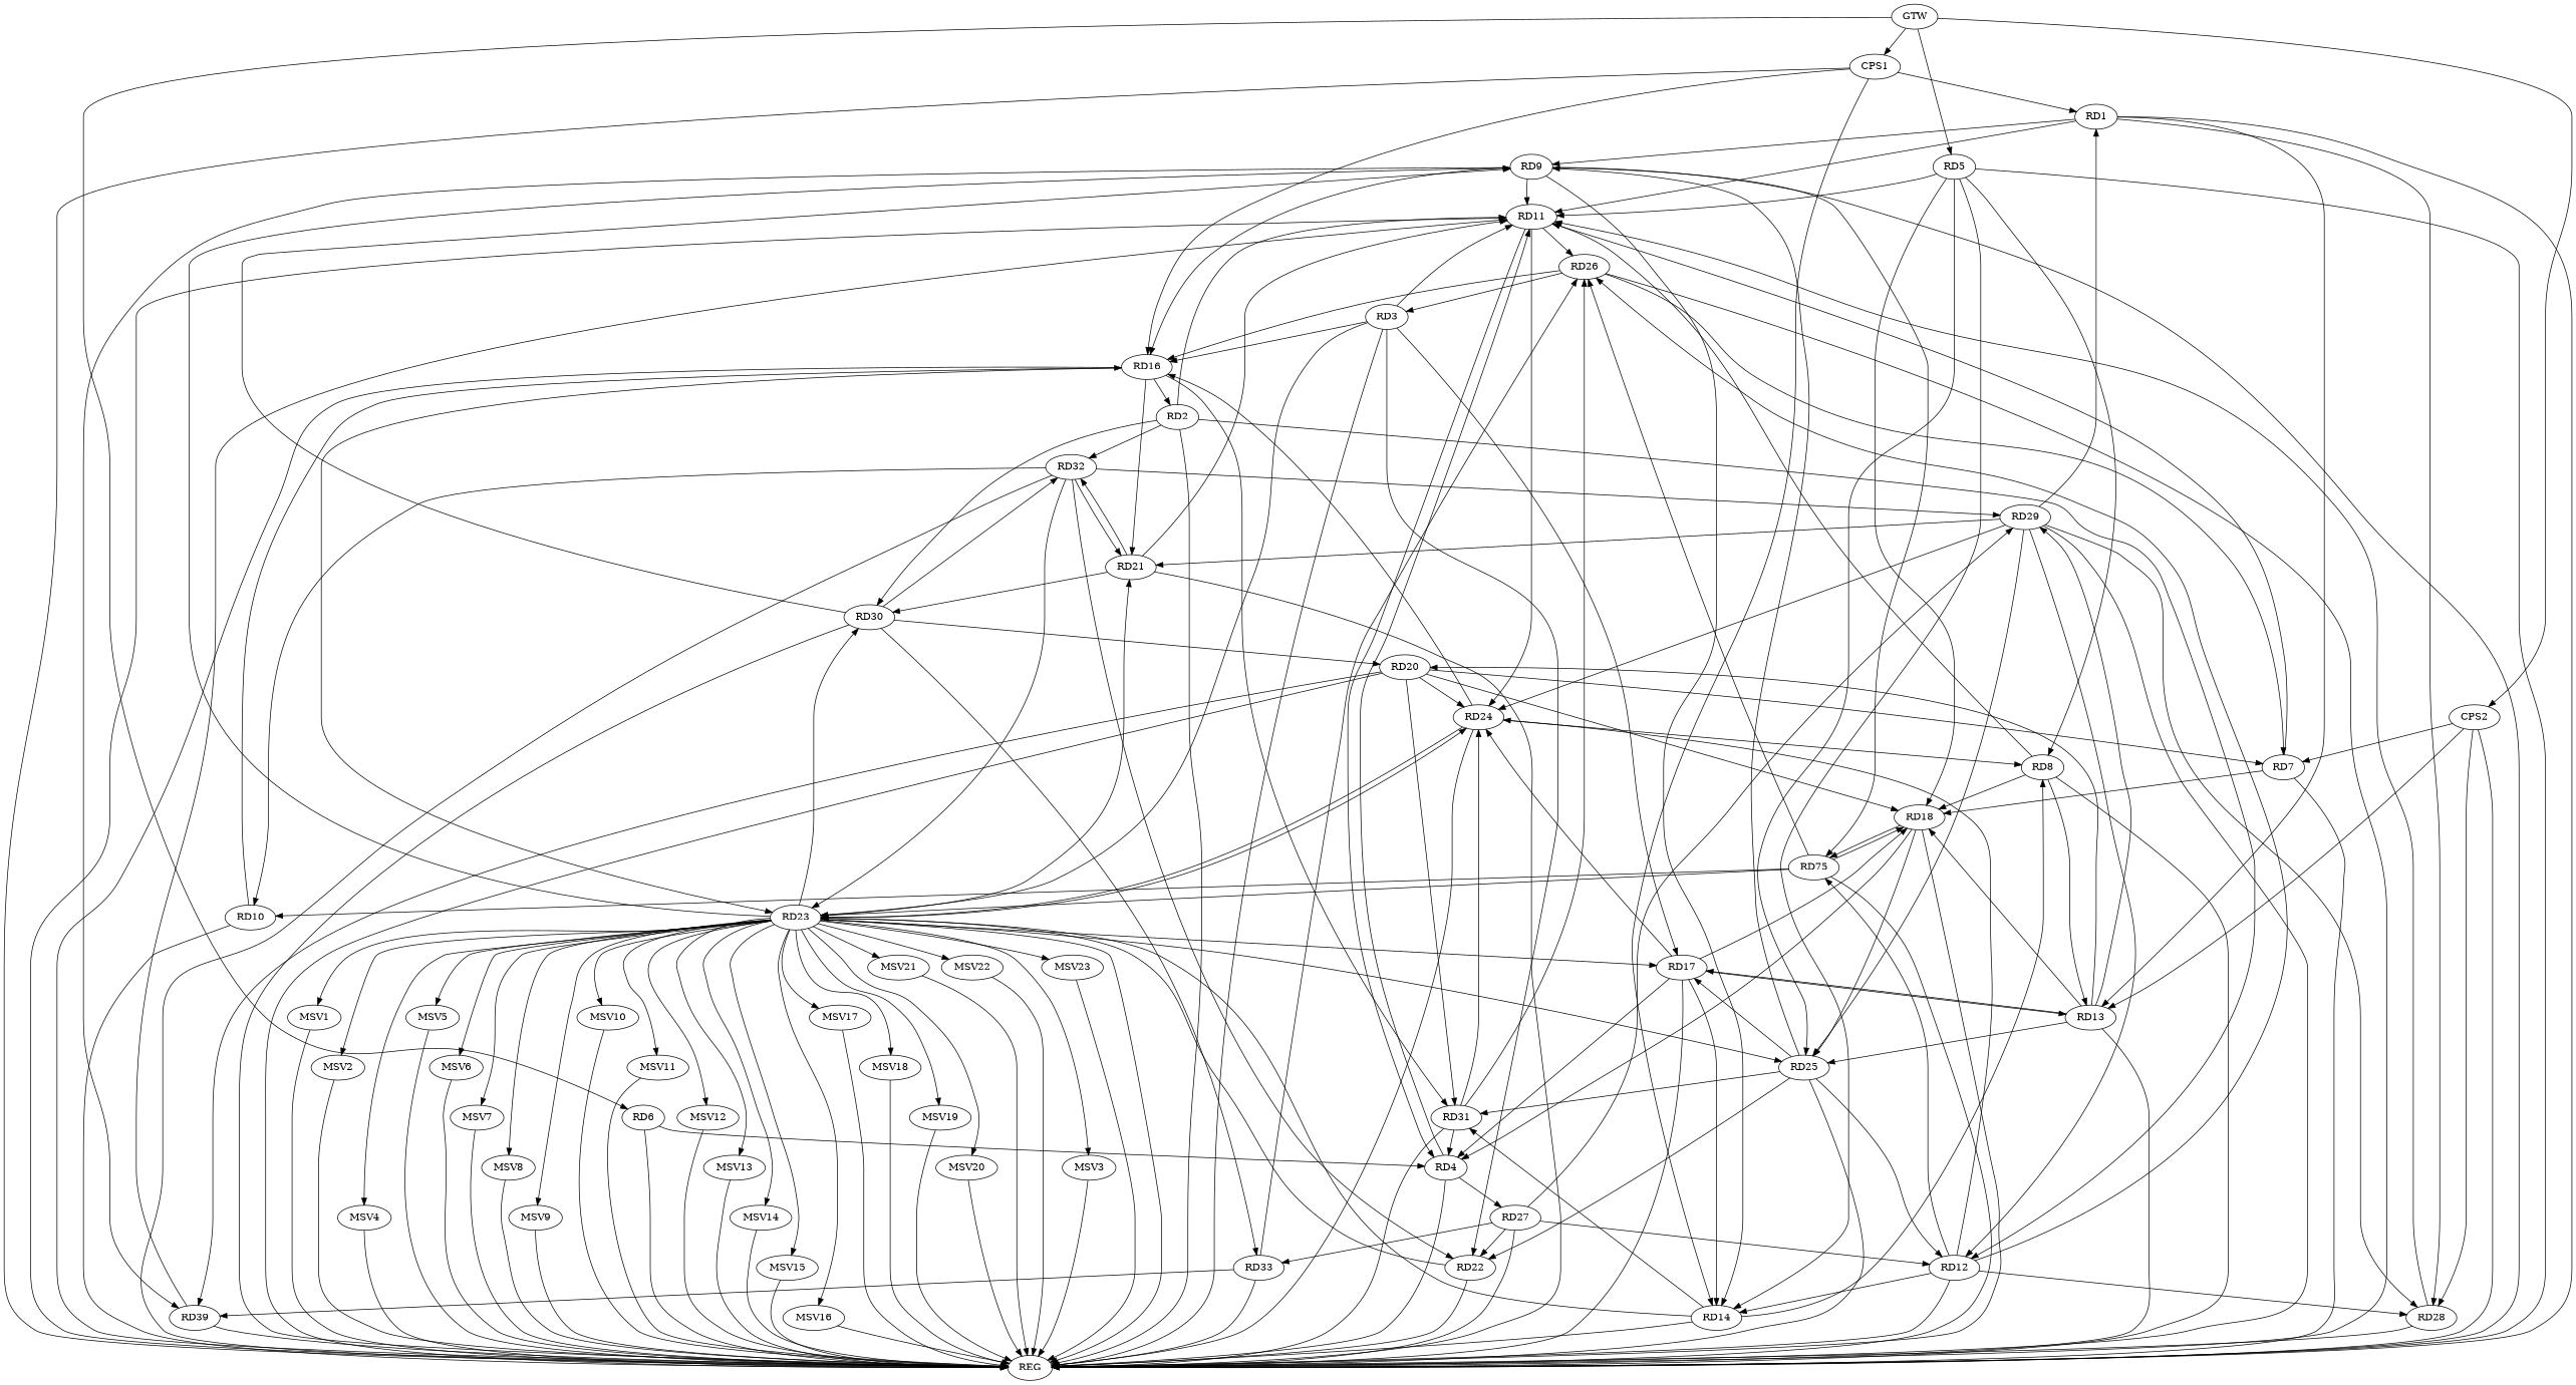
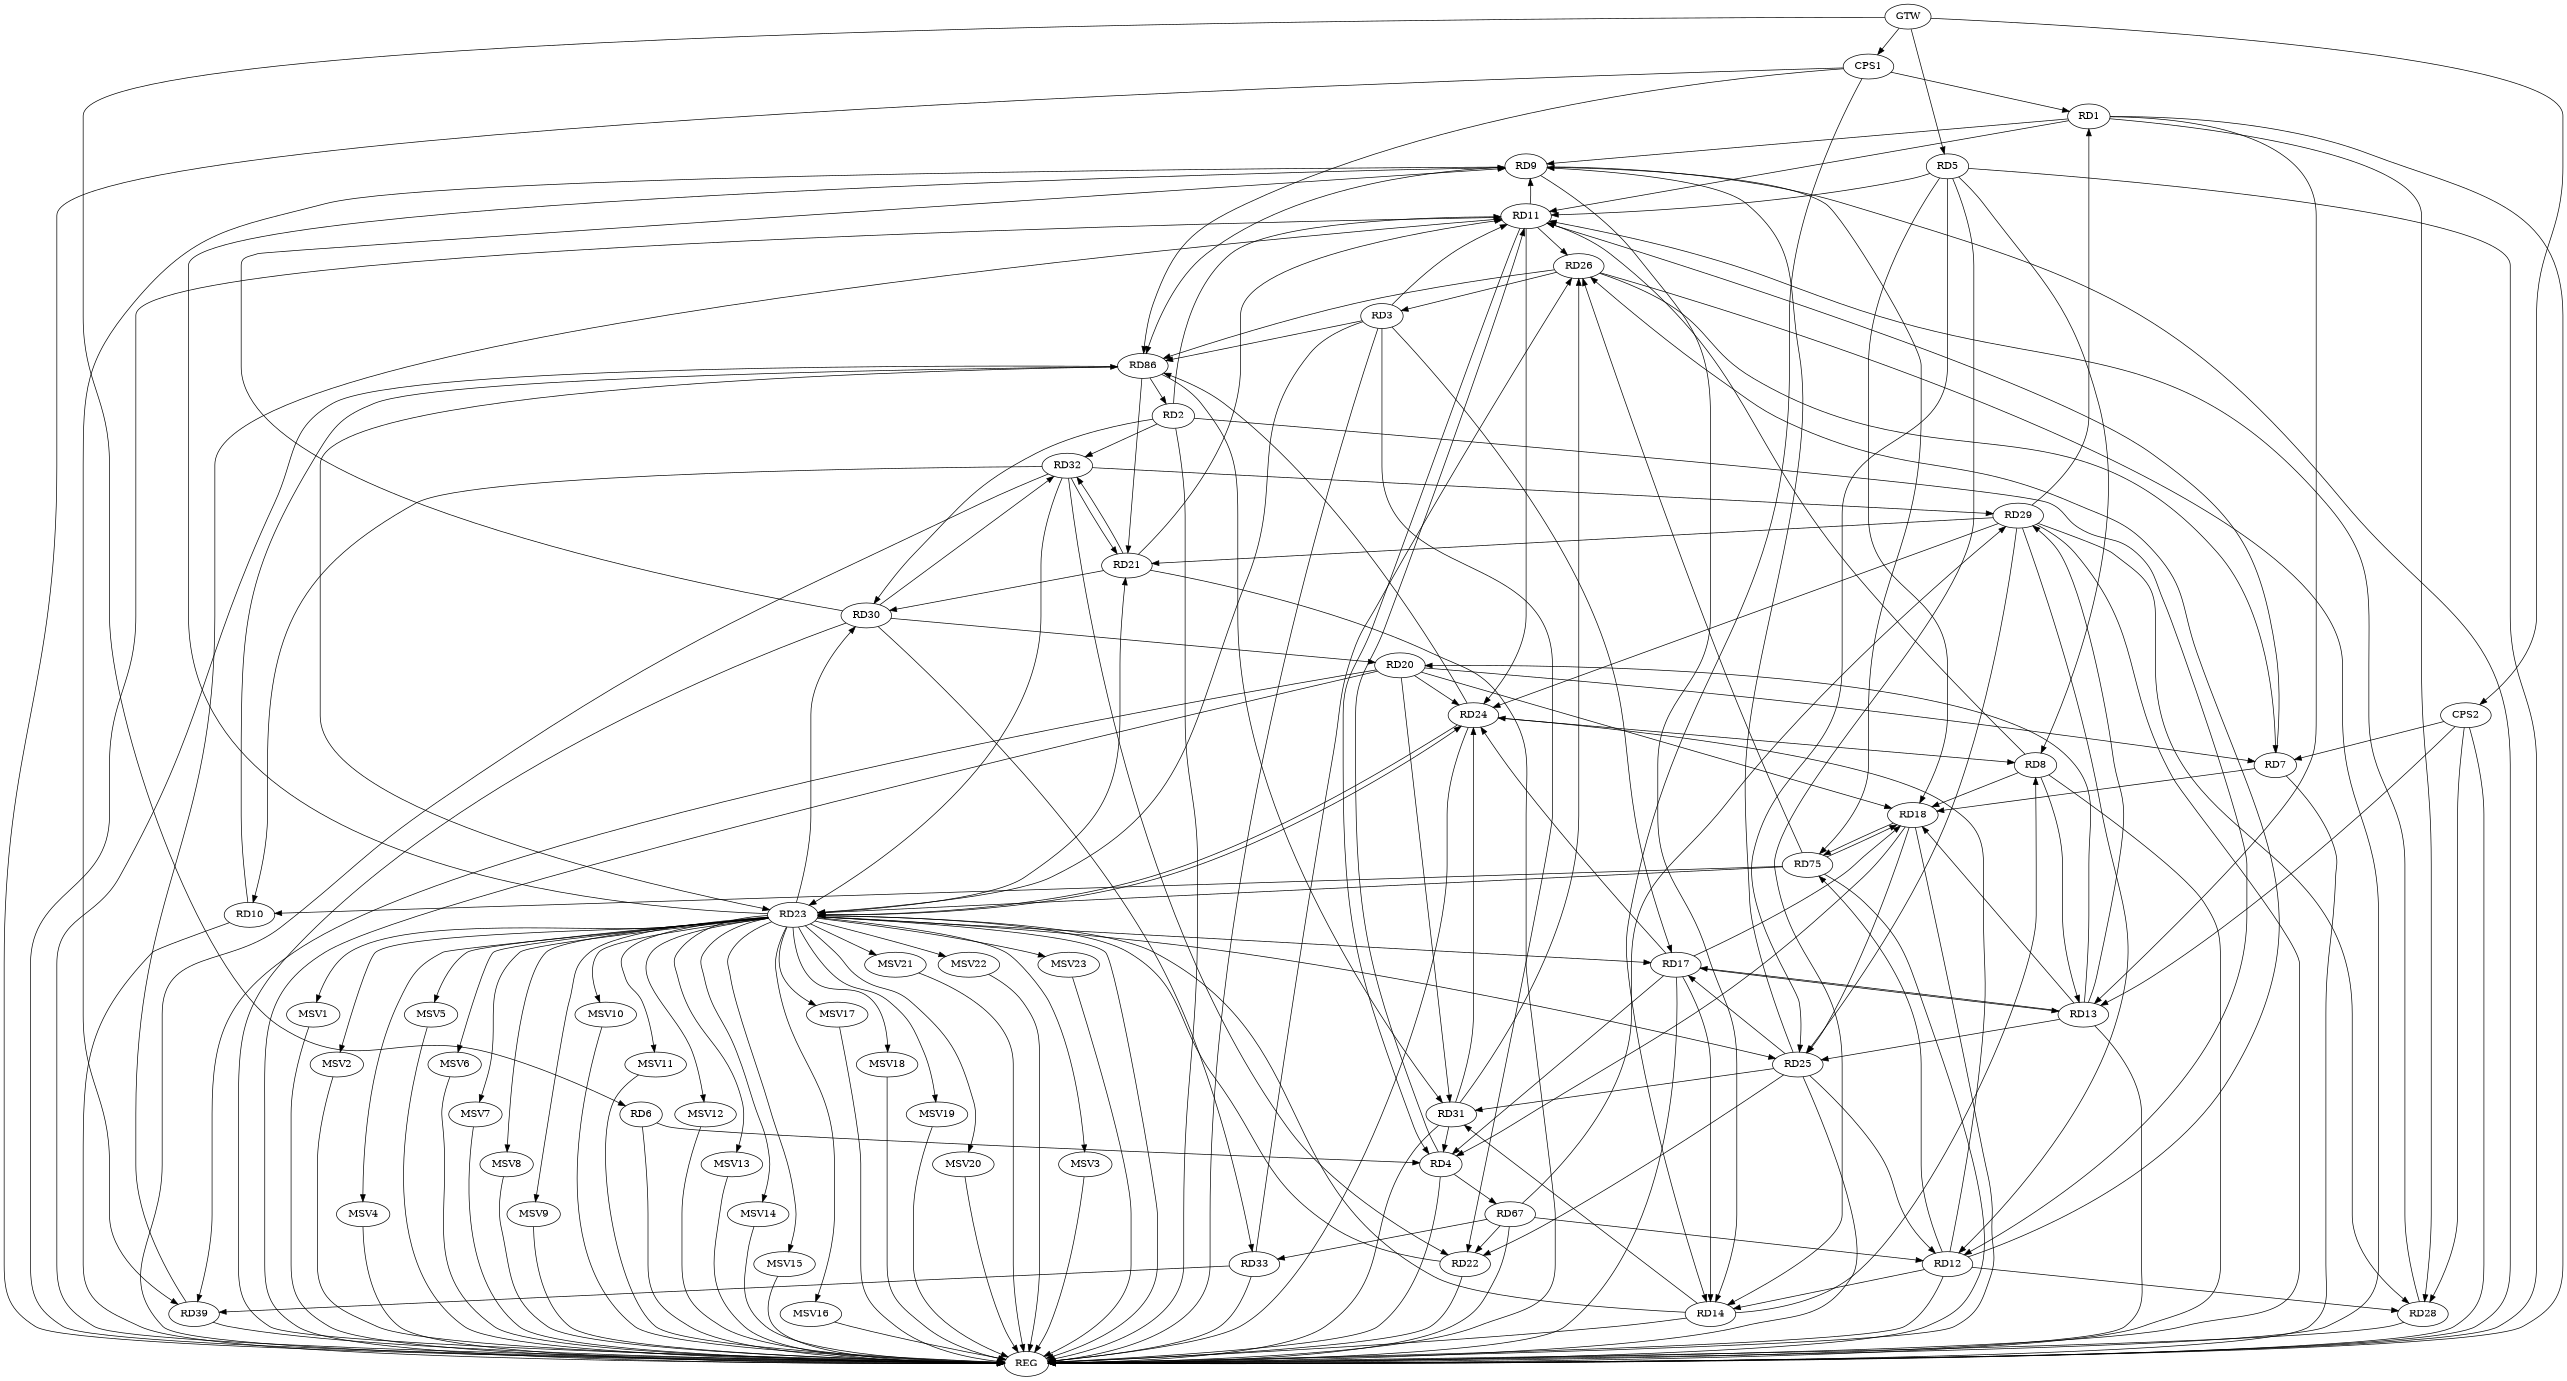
  strict digraph {
    n1 [label=RD1]
    n2 [label=RD9]
    n3 [label=RD11]
    n4 [label=RD13]
    n5 [label=RD28]
    n6 [label=REG]
-   n7 [label=RD16]
+   n7 [label=RD86]
    n8 [label=RD14]
    n9 [label=RD75]
    n10 [label=RD39]
    n11 [label=RD4]
    n12 [label=RD24]
    n13 [label=RD26]
    n14 [label=RD17]
    n15 [label=RD18]
    n16 [label=RD25]
    n17 [label=RD20]
    n18 [label=RD29]
    n19 [label=RD2]
    n20 [label=RD12]
    n21 [label=RD30]
    n22 [label=RD32]
    n23 [label=RD33]
    n24 [label=RD22]
    n25 [label=RD23]
    n26 [label=RD10]
    n27 [label=RD21]
    n28 [label=RD3]
    n29 [label=RD31]
    n30 [label=MSV1]
    n31 [label=MSV2]
    n32 [label=MSV3]
    n33 [label=MSV4]
    n34 [label=MSV5]
    n35 [label=MSV6]
    n36 [label=MSV7]
    n37 [label=MSV8]
    n38 [label=MSV9]
    n39 [label=MSV10]
    n40 [label=MSV11]
    n41 [label=MSV12]
    n42 [label=MSV13]
    n43 [label=MSV14]
    n44 [label=MSV15]
    n45 [label=MSV16]
    n46 [label=MSV17]
    n47 [label=MSV18]
    n48 [label=MSV19]
    n49 [label=MSV20]
    n50 [label=MSV21]
    n51 [label=MSV22]
    n52 [label=MSV23]
-   n53 [label=RD27]
+   n53 [label=RD67]
    n54 [label=RD5]
    n55 [label=RD8]
    n56 [label=RD6]
    n57 [label=RD7]
    n58 [label=CPS1]
    n59 [label=CPS2]
    n60 [label=GTW]
    n1 -> n2
    n1 -> n3
    n1 -> n4
    n1 -> n5
    n1 -> n6
-   n2 -> n3
+   n3 -> n2
    n2 -> n6
    n2 -> n7
    n2 -> n8
    n2 -> n9
    n2 -> n10
    n3 -> n6
    n3 -> n11
    n3 -> n12
    n3 -> n13
    n4 -> n6
    n4 -> n14
    n4 -> n15
    n4 -> n16
    n4 -> n17
    n4 -> n18
    n5 -> n3
    n5 -> n6
    n7 -> n6
    n7 -> n19
    n7 -> n25
    n7 -> n27
    n7 -> n29
    n8 -> n6
    n8 -> n25
    n8 -> n29
    n8 -> n55
    n9 -> n6
    n9 -> n13
    n9 -> n15
    n9 -> n25
    n9 -> n26
    n10 -> n3
    n10 -> n6
    n11 -> n3
    n11 -> n6
    n11 -> n53
    n12 -> n6
    n12 -> n7
    n12 -> n25
    n12 -> n55
    n13 -> n6
    n13 -> n7
    n13 -> n28
    n13 -> n57
    n14 -> n4
    n14 -> n6
    n14 -> n8
    n14 -> n11
    n14 -> n12
    n14 -> n15
    n15 -> n6
    n15 -> n9
    n15 -> n11
    n15 -> n16
    n16 -> n2
    n16 -> n6
    n16 -> n14
    n16 -> n20
    n16 -> n24
    n16 -> n29
    n17 -> n6
    n17 -> n10
    n17 -> n12
    n17 -> n15
    n17 -> n29
    n17 -> n57
    n18 -> n1
    n18 -> n5
    n18 -> n6
    n18 -> n12
    n18 -> n16
    n18 -> n20
    n18 -> n27
    n19 -> n3
    n19 -> n6
    n19 -> n20
    n19 -> n21
    n19 -> n22
    n20 -> n5
    n20 -> n6
    n20 -> n8
    n20 -> n9
    n20 -> n12
    n20 -> n13
    n21 -> n2
    n21 -> n6
    n21 -> n17
    n21 -> n22
    n21 -> n23
    n22 -> n6
    n22 -> n18
    n22 -> n24
    n22 -> n25
    n22 -> n26
    n22 -> n27
    n23 -> n6
    n23 -> n10
    n23 -> n13
    n24 -> n6
    n24 -> n25
    n25 -> n2
    n25 -> n6
    n25 -> n12
    n25 -> n14
    n25 -> n16
    n25 -> n21
    n25 -> n27
    n25 -> n30
    n25 -> n31
    n25 -> n32
    n25 -> n33
    n25 -> n34
    n25 -> n35
    n25 -> n36
    n25 -> n37
    n25 -> n38
    n25 -> n39
    n25 -> n40
    n25 -> n41
    n25 -> n42
    n25 -> n43
    n25 -> n44
    n25 -> n45
    n25 -> n46
    n25 -> n47
    n25 -> n48
    n25 -> n49
    n25 -> n50
    n25 -> n51
    n25 -> n52
    n26 -> n6
    n26 -> n7
    n27 -> n3
    n27 -> n6
    n27 -> n21
    n27 -> n22
    n28 -> n3
    n28 -> n6
    n28 -> n7
    n28 -> n14
    n28 -> n24
    n28 -> n25
    n29 -> n6
    n29 -> n11
    n29 -> n12
    n29 -> n13
    n30 -> n6
    n31 -> n6
    n32 -> n6
    n33 -> n6
    n34 -> n6
    n35 -> n6
    n36 -> n6
    n37 -> n6
    n38 -> n6
    n39 -> n6
    n40 -> n6
    n41 -> n6
    n42 -> n6
    n43 -> n6
    n44 -> n6
    n45 -> n6
    n46 -> n6
    n47 -> n6
    n48 -> n6
    n49 -> n6
    n50 -> n6
    n51 -> n6
    n52 -> n6
    n53 -> n6
    n53 -> n18
    n53 -> n20
    n53 -> n23
    n53 -> n24
    n54 -> n3
    n54 -> n6
    n54 -> n8
    n54 -> n15
    n54 -> n16
    n54 -> n55
    n55 -> n3
    n55 -> n4
    n55 -> n6
    n55 -> n15
    n56 -> n6
    n56 -> n11
    n57 -> n3
    n57 -> n6
    n57 -> n15
    n58 -> n1
    n58 -> n6
    n58 -> n7
    n58 -> n8
    n59 -> n4
    n59 -> n5
    n59 -> n6
    n59 -> n57
    n60 -> n54
    n60 -> n56
    n60 -> n58
    n60 -> n59
  }
